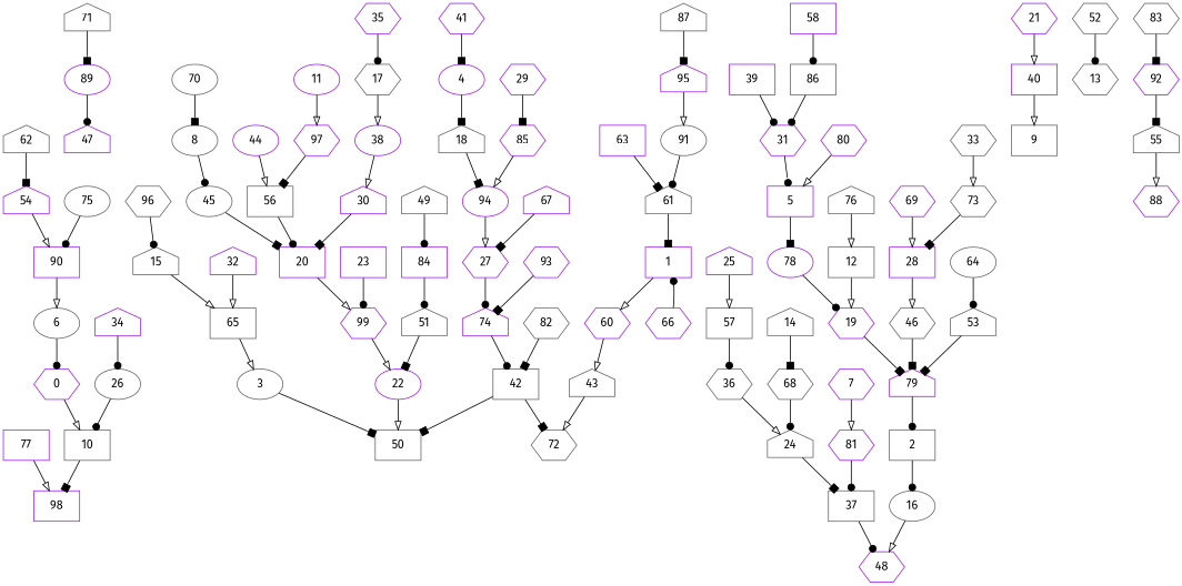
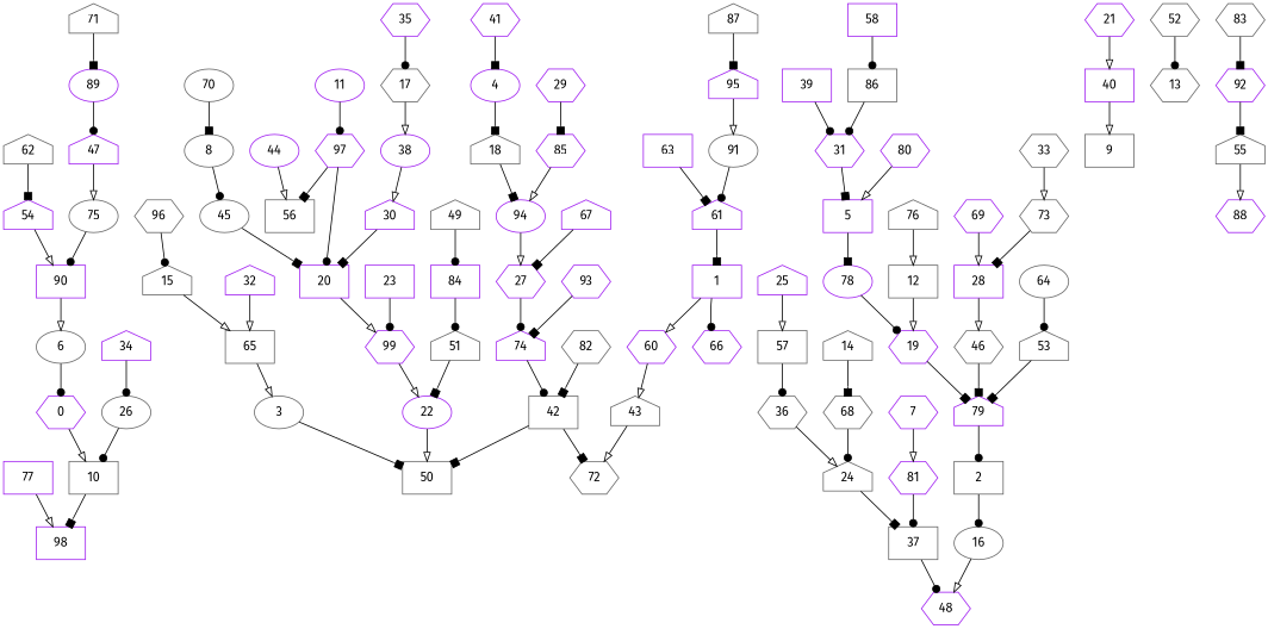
  strict digraph {
    fontname="Fira Sans"
    node [color=purple fontname="Fira Sans" shape=hexagon]
    edge [arrowhead=onormal fontname="Fira Sans"]
    10 [color=gray40 shape=box]
    0
    98 [shape=box]
    6 [color=gray40 shape=ellipse]
    1 [shape=box]
    60
    43 [color=gray40 shape=house]
    72 [color=gray40]
-   61 [color=gray40 shape=house]
+   61 [shape=house]
    66
    2 [color=gray40 shape=box]
    16 [color=gray40 shape=ellipse]
    48
    79 [shape=house]
    3 [color=gray40 shape=ellipse]
    50 [color=gray40 shape=box]
    65 [color=gray40 shape=box]
    4 [shape=ellipse]
    18 [color=gray40 shape=house]
    94 [shape=ellipse]
    27
    41
    5 [shape=box]
    78 [shape=ellipse]
    19
    31
    80
    54 [shape=house]
    90 [shape=box]
    8 [color=gray40 shape=ellipse]
    45 [color=gray40 shape=ellipse]
    20 [shape=box]
    99
    70 [color=gray40 shape=ellipse]
    9 [color=gray40 shape=box]
    44 [shape=ellipse]
    56 [color=gray40 shape=box]
    40 [shape=box]
    26 [color=gray40 shape=ellipse]
    12 [color=gray40 shape=box]
    76 [color=gray40 shape=house]
    13 [color=gray40]
    74 [shape=house]
    52 [color=gray40]
    15 [color=gray40 shape=house]
    96 [color=gray40]
    17 [color=gray40]
    38 [shape=ellipse]
    30 [shape=house]
    35
    22 [shape=ellipse]
    51 [color=gray40 shape=house]
    24 [color=gray40 shape=house]
    37 [color=gray40 shape=box]
    36 [color=gray40]
    68 [color=gray40]
    34 [shape=house]
    42 [color=gray40 shape=box]
    67 [shape=house]
    28 [shape=box]
    46 [color=gray40]
    69
    73 [color=gray40]
    39 [shape=box]
    86 [color=gray40 shape=box]
    57 [color=gray40 shape=box]
    81
    21
    82 [color=gray40]
    47 [shape=house]
    75 [color=gray40 shape=ellipse]
    89 [shape=ellipse]
    53 [color=gray40 shape=house]
    64 [color=gray40 shape=ellipse]
    62 [color=gray40 shape=house]
    55 [color=gray40 shape=house]
    88
    92
    97
    25 [shape=house]
    63 [shape=box]
    91 [color=gray40 shape=ellipse]
    32 [shape=house]
    84 [shape=box]
    14 [color=gray40 shape=house]
    33 [color=gray40]
    93
    7
    49 [color=gray40 shape=house]
    85
    29
    58 [shape=box]
    71 [color=gray40 shape=house]
    95 [shape=house]
    83 [color=gray40]
    87 [color=gray40 shape=house]
    11 [shape=ellipse]
    77 [shape=box]
    23 [shape=box]
    10 -> 98 [arrowhead=box]
    0 -> 10
    6 -> 0 [arrowhead=dot]
    1 -> 60
    60 -> 43
    43 -> 72
    61 -> 1 [arrowhead=box]
-   66 -> 1 [arrowhead=dot]
+   1 -> 66 [arrowhead=dot]
    2 -> 16 [arrowhead=dot]
    16 -> 48
    79 -> 2 [arrowhead=dot]
    3 -> 50 [arrowhead=box]
    65 -> 3
    4 -> 18 [arrowhead=box]
    18 -> 94 [arrowhead=box]
    94 -> 27
    27 -> 74 [arrowhead=dot]
    41 -> 4 [arrowhead=box]
    5 -> 78 [arrowhead=box]
    78 -> 19 [arrowhead=dot]
    19 -> 79 [arrowhead=box]
-   31 -> 5 [arrowhead=dot]
+   31 -> 5 [arrowhead=box]
    80 -> 5
    54 -> 90
    90 -> 6
    8 -> 45 [arrowhead=dot]
    45 -> 20 [arrowhead=box]
    20 -> 99
    99 -> 22
    70 -> 8 [arrowhead=box]
    44 -> 56
-   56 -> 20 [arrowhead=dot]
+   97 -> 20 [arrowhead=dot]
    40 -> 9
    26 -> 10 [arrowhead=dot]
    12 -> 19
    76 -> 12
    74 -> 42 [arrowhead=dot]
    52 -> 13 [arrowhead=dot]
    15 -> 65
    96 -> 15 [arrowhead=dot]
    17 -> 38
    38 -> 30
    30 -> 20 [arrowhead=box]
    35 -> 17 [arrowhead=dot]
    22 -> 50
    51 -> 22 [arrowhead=box]
    24 -> 37 [arrowhead=box]
    37 -> 48 [arrowhead=dot]
    36 -> 24
    68 -> 24 [arrowhead=dot]
    34 -> 26 [arrowhead=dot]
    42 -> 72 [arrowhead=box]
    42 -> 50 [arrowhead=box]
    67 -> 27 [arrowhead=box]
    28 -> 46
    46 -> 79 [arrowhead=box]
    69 -> 28
    73 -> 28 [arrowhead=box]
    39 -> 31 [arrowhead=dot]
    86 -> 31 [arrowhead=dot]
    57 -> 36 [arrowhead=dot]
    81 -> 37 [arrowhead=dot]
    21 -> 40
    82 -> 42 [arrowhead=box]
+   47 -> 75
    75 -> 90 [arrowhead=dot]
    89 -> 47 [arrowhead=dot]
    53 -> 79 [arrowhead=box]
    64 -> 53 [arrowhead=dot]
    62 -> 54 [arrowhead=box]
    55 -> 88
    92 -> 55 [arrowhead=box]
    97 -> 56 [arrowhead=box]
    25 -> 57
    63 -> 61 [arrowhead=box]
    91 -> 61 [arrowhead=dot]
    32 -> 65
    84 -> 51 [arrowhead=dot]
    14 -> 68 [arrowhead=box]
    33 -> 73
    93 -> 74 [arrowhead=box]
    7 -> 81
    49 -> 84 [arrowhead=dot]
    85 -> 94
    29 -> 85 [arrowhead=box]
    58 -> 86 [arrowhead=dot]
    71 -> 89 [arrowhead=box]
    95 -> 91
    83 -> 92 [arrowhead=box]
    87 -> 95 [arrowhead=box]
-   11 -> 97
+   11 -> 97 [arrowhead=dot]
    77 -> 98
    23 -> 99 [arrowhead=dot]
  }
